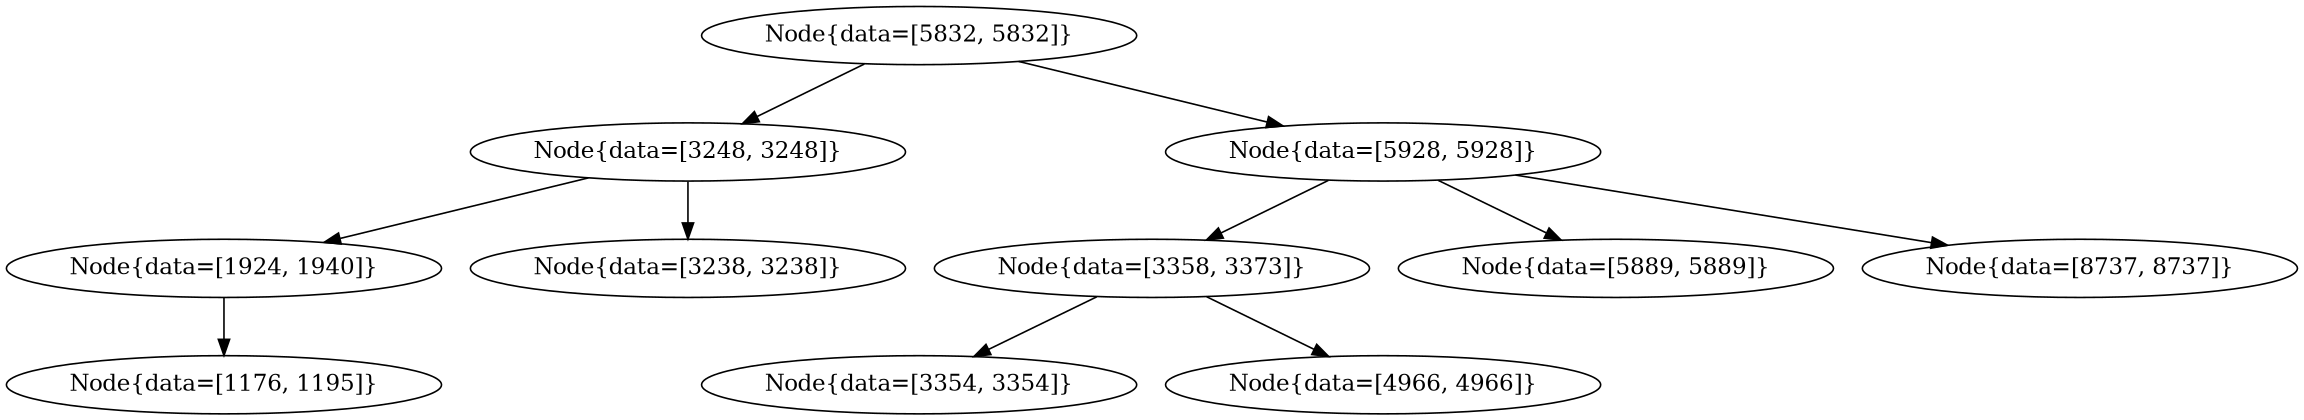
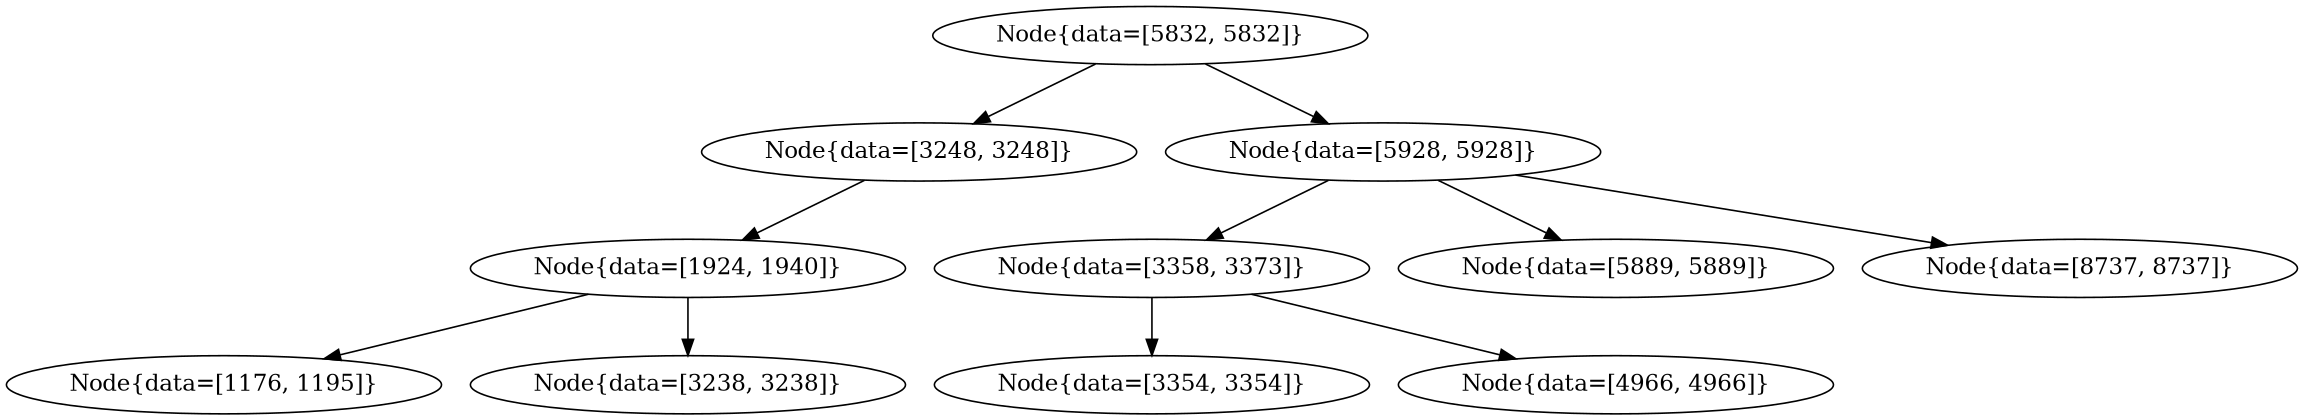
  digraph {
    n1 [label="Node{data=[5832, 5832]}"]
    n2 [label="Node{data=[3248, 3248]}"]
    n3 [label="Node{data=[5928, 5928]}"]
    n4 [label="Node{data=[1924, 1940]}"]
    n5 [label="Node{data=[3358, 3373]}"]
    n6 [label="Node{data=[5889, 5889]}"]
    n7 [label="Node{data=[8737, 8737]}"]
    n8 [label="Node{data=[1176, 1195]}"]
    n9 [label="Node{data=[3238, 3238]}"]
    n10 [label="Node{data=[3354, 3354]}"]
    n11 [label="Node{data=[4966, 4966]}"]
    n1 -> n2
    n1 -> n3
    n2 -> n4
    n3 -> n5
    n3 -> n6
    n3 -> n7
    n4 -> n8
-   n2 -> n9
+   n4 -> n9
    n5 -> n10
    n5 -> n11
  }
